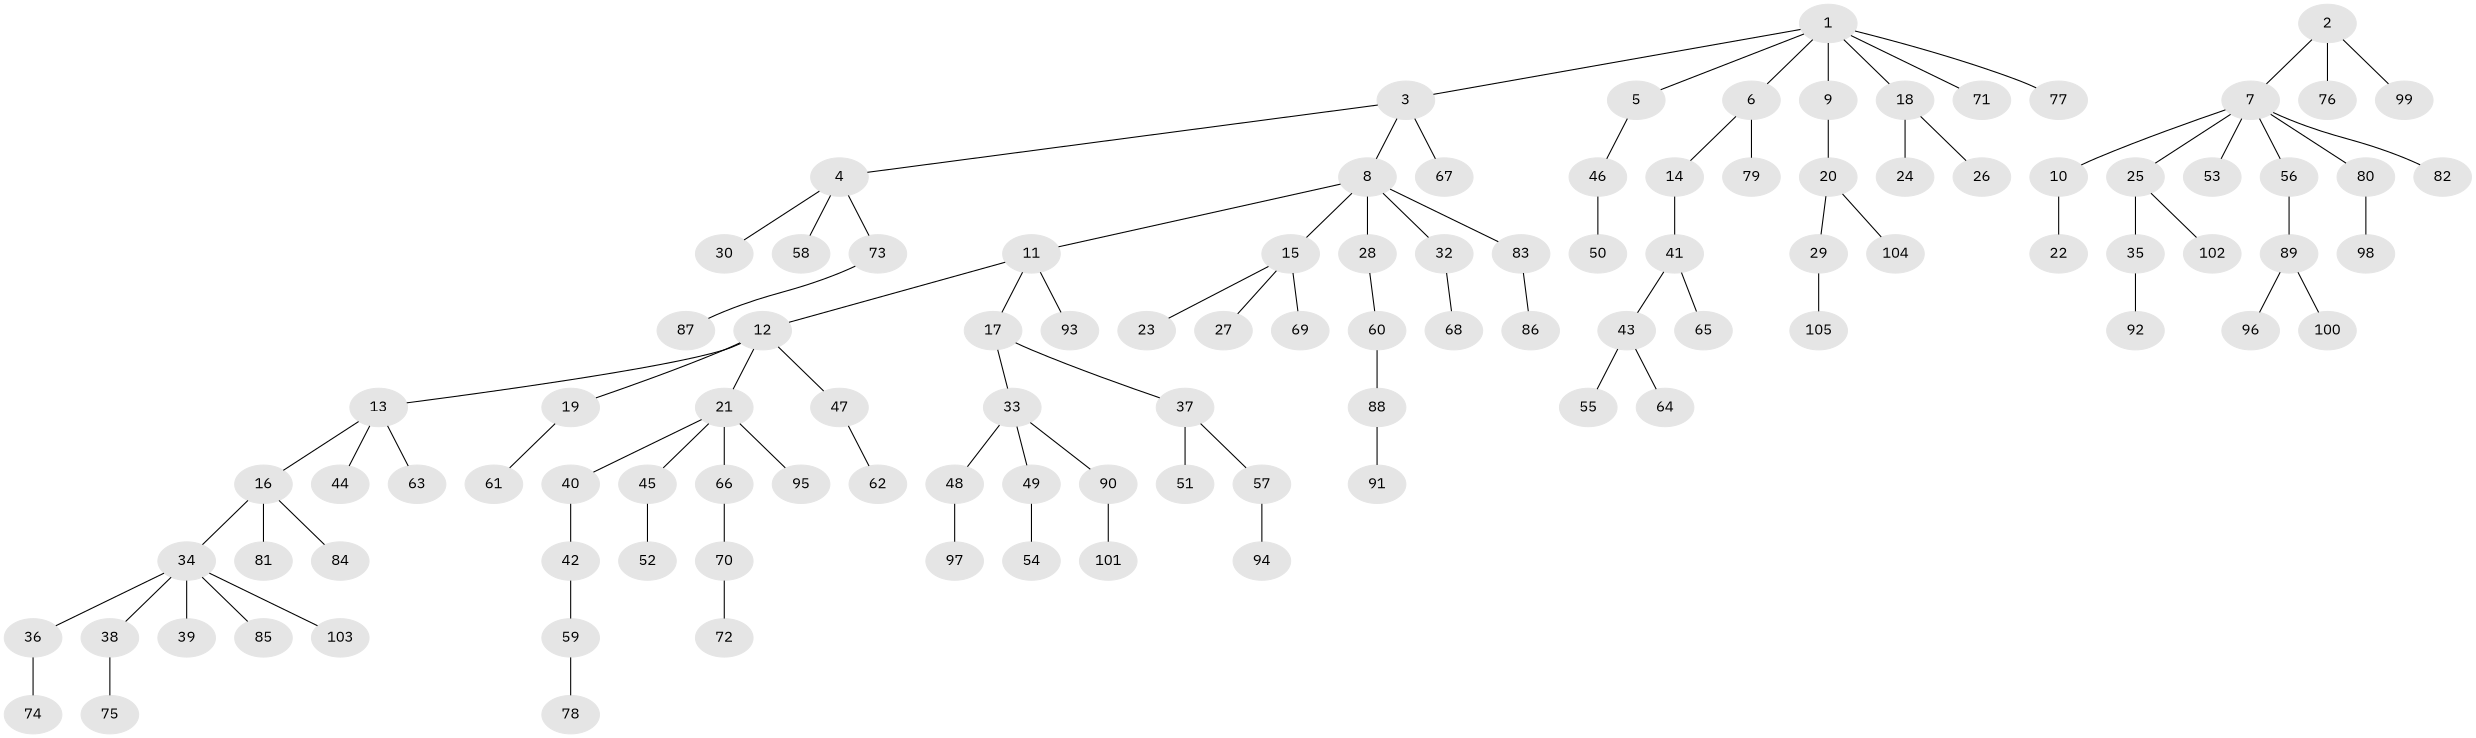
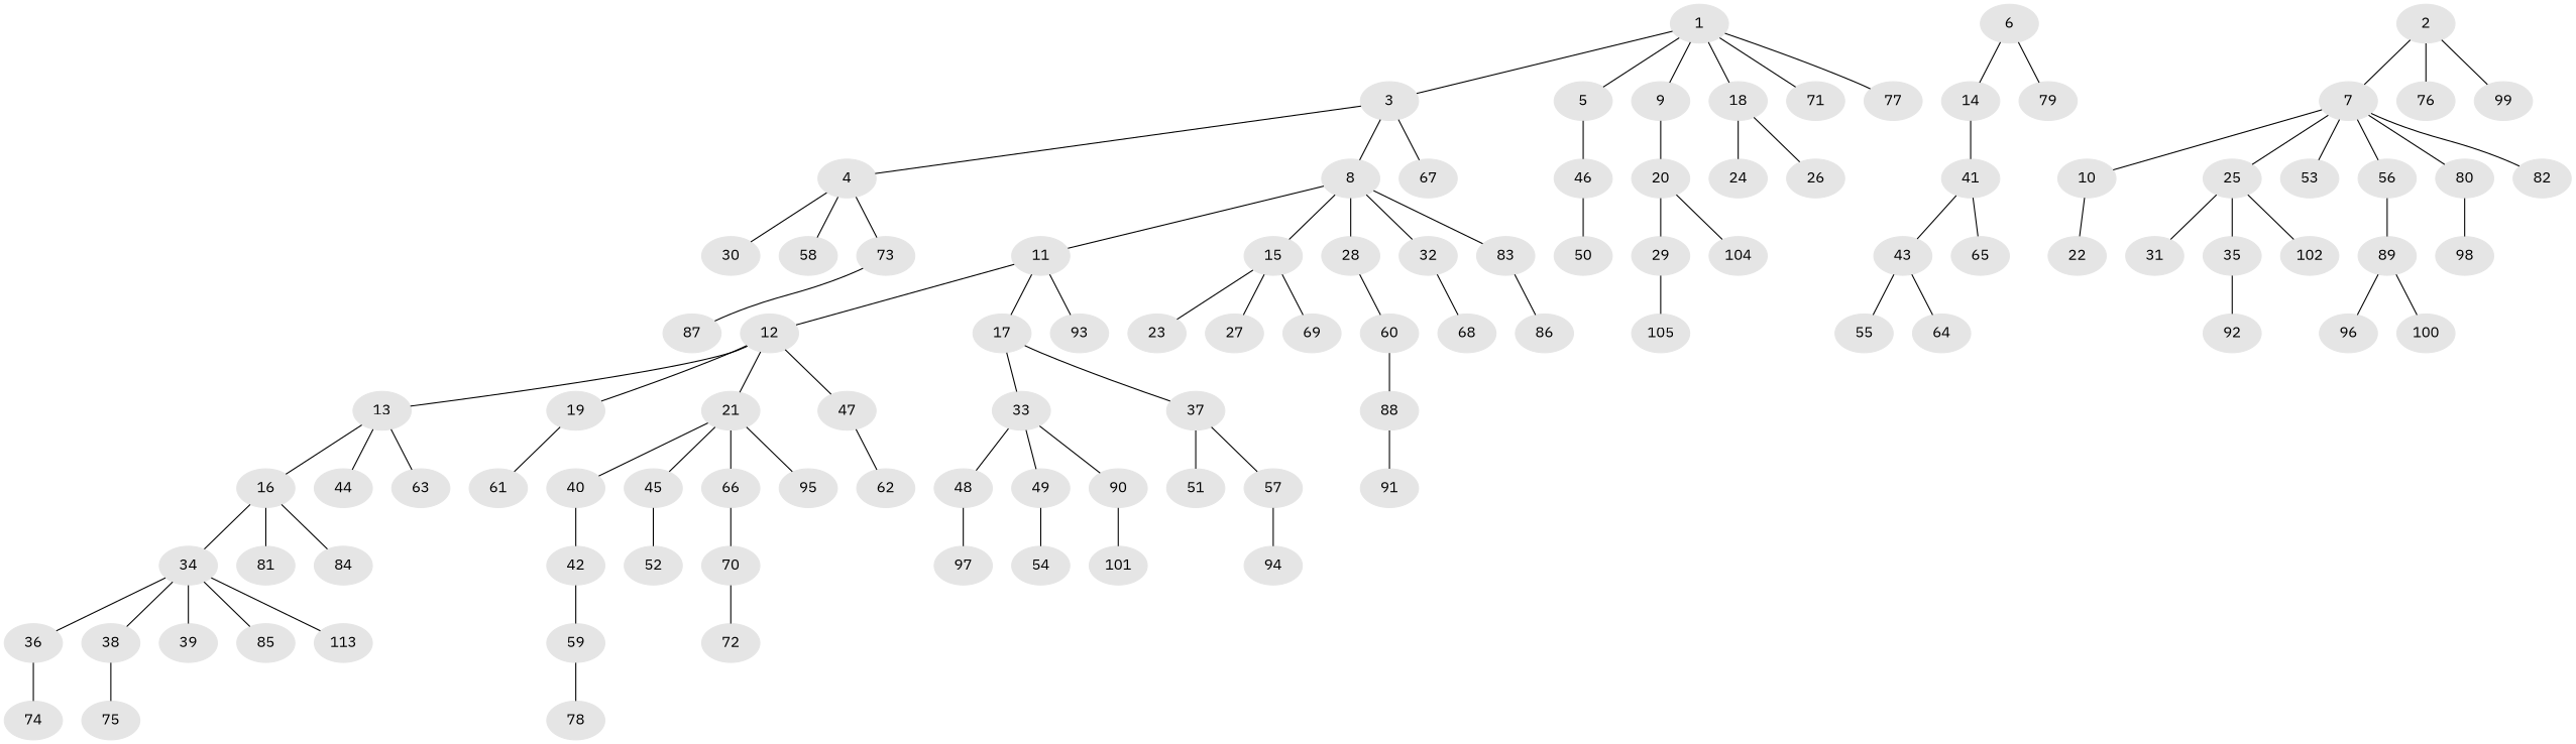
  graph {
    fontname="IBM Plex Sans"
    node [color=gray90 fontname="IBM Plex Sans" style=filled]
    edge [fontname="IBM Plex Sans"]
    1
    3
    5
    6
    9
    18
    71
    77
    2
    7
    76
    99
    4
    8
    67
    46
    14
    79
    20
    24
    26
    10
    25
    53
    56
    80
    82
    30
    58
    73
    11
    15
    28
    32
    83
    87
    50
    41
    22
+   31
    35
    102
    89
    98
    12
    17
    93
    23
    27
    69
    60
    68
    86
    29
    104
    13
    19
    21
    47
    33
    37
    16
    44
    63
    61
    40
    45
    66
    95
    62
    34
    81
    84
    43
    65
    36
    38
    39
    85
-   103
+   103 [label=113]
    48
    49
    90
    51
    57
    105
    42
    52
    70
    92
    88
    97
    54
    101
    74
    75
    94
    59
    55
    64
    78
    96
    100
    72
    91
    1 -- 3
    1 -- 5
-   1 -- 6
    1 -- 9
    1 -- 18
    1 -- 71
    1 -- 77
    3 -- 4
    3 -- 8
    3 -- 67
    5 -- 46
    6 -- 14
    6 -- 79
    9 -- 20
    18 -- 24
    18 -- 26
    2 -- 7
    2 -- 76
    2 -- 99
    7 -- 10
    7 -- 25
    7 -- 53
    7 -- 56
    7 -- 80
    7 -- 82
    4 -- 30
    4 -- 58
    4 -- 73
    8 -- 11
    8 -- 15
    8 -- 28
    8 -- 32
    8 -- 83
    46 -- 50
    14 -- 41
    20 -- 29
    20 -- 104
    10 -- 22
+   25 -- 31
    25 -- 35
    25 -- 102
    56 -- 89
    80 -- 98
    73 -- 87
    11 -- 12
    11 -- 17
    11 -- 93
    15 -- 23
    15 -- 27
    15 -- 69
    28 -- 60
    32 -- 68
    83 -- 86
    41 -- 43
    41 -- 65
    35 -- 92
    89 -- 96
    89 -- 100
    12 -- 13
    12 -- 19
    12 -- 21
    12 -- 47
    17 -- 33
    17 -- 37
    60 -- 88
    29 -- 105
    13 -- 16
    13 -- 44
    13 -- 63
    19 -- 61
    21 -- 40
    21 -- 45
    21 -- 66
    21 -- 95
    47 -- 62
    33 -- 48
    33 -- 49
    33 -- 90
    37 -- 51
    37 -- 57
    16 -- 34
    16 -- 81
    16 -- 84
    40 -- 42
    45 -- 52
    66 -- 70
    34 -- 36
    34 -- 38
    34 -- 39
    34 -- 85
    34 -- 103
    43 -- 55
    43 -- 64
    36 -- 74
    38 -- 75
    48 -- 97
    49 -- 54
    90 -- 101
    57 -- 94
    42 -- 59
    70 -- 72
    88 -- 91
    59 -- 78
  }
